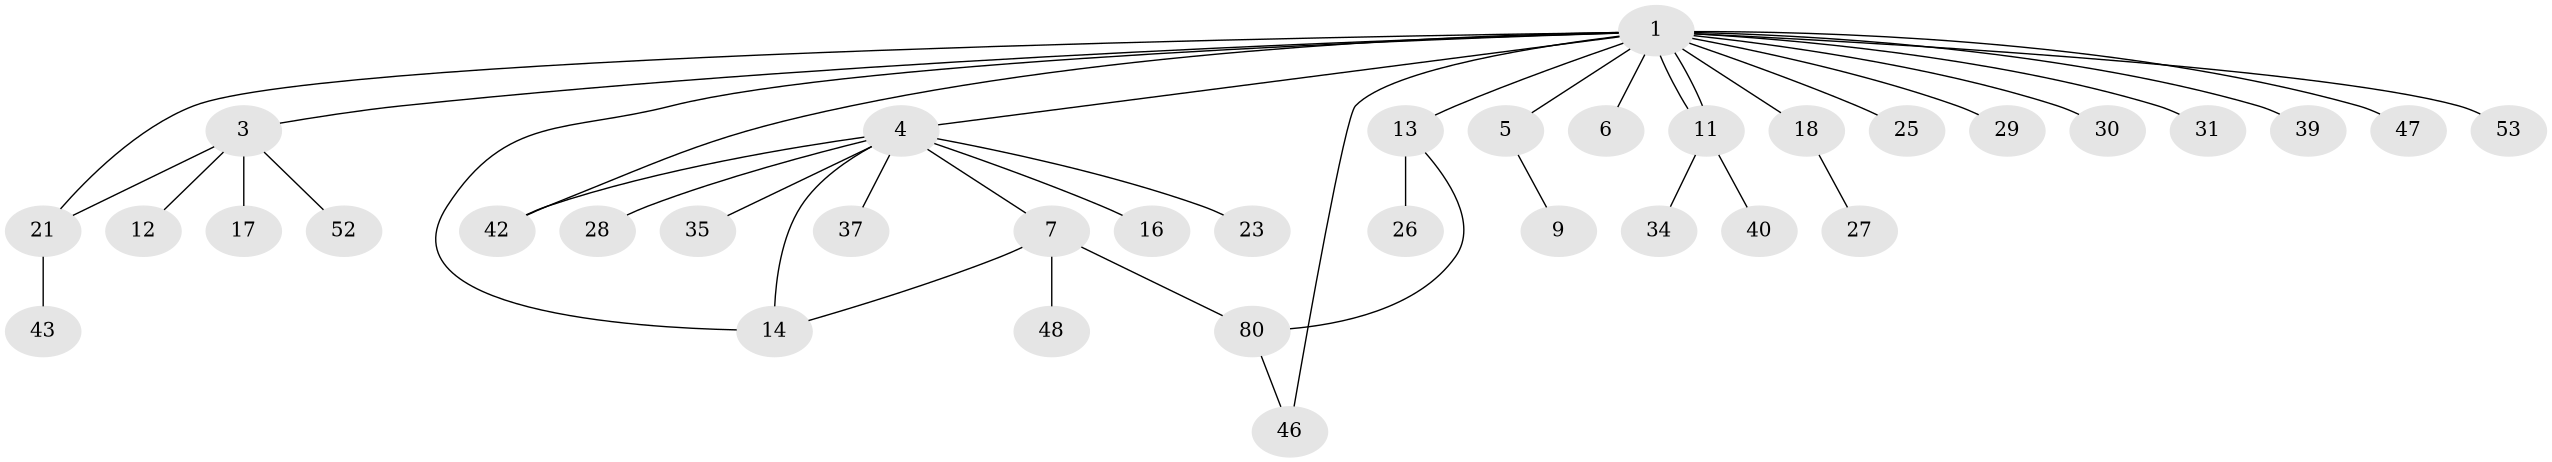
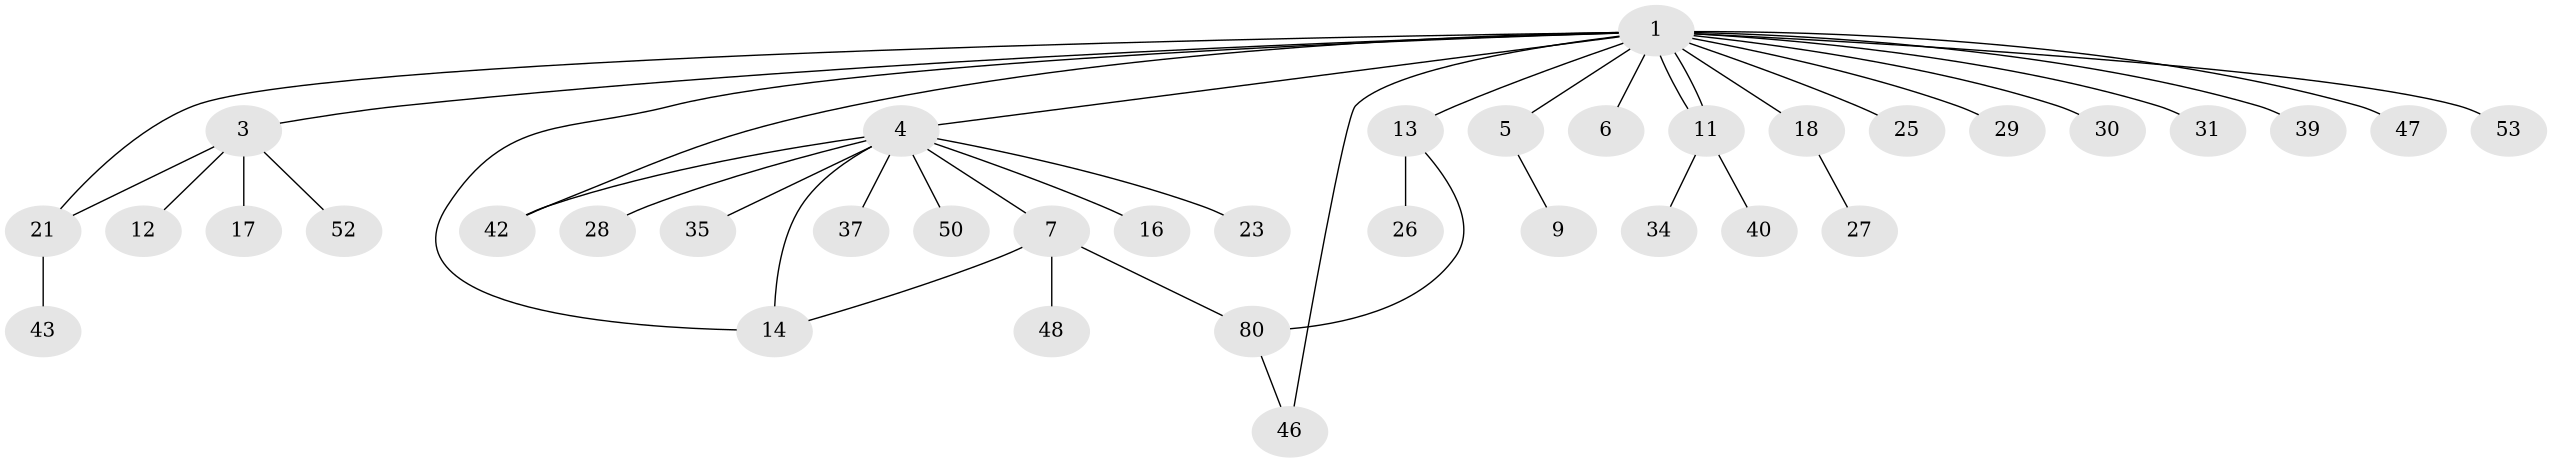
  graph {
    node [color=gray90 style=filled]
    1 [super="+2+10"]
    3 [super="+23"]
    4 [super="+24"]
    5
    6
    11
    13 [super="+32"]
    14 [super="+45+19+15"]
    18
    21
    25 [super="+51"]
    29
    30 [super="+41"]
    31
    39
    42
    46
    47
    53
    12
    17 [super="+38"]
    52
    7 [super="+8+44+49"]
    16
    n25 [label=23]
    28
    35
    37
+   50
    9
    34
    40
    n33 [label=80]
    26
    27
    43
    48
    1 -- 3
    1 -- 4
    1 -- 5
    1 -- 6
    1 -- 11
    1 -- 11
    1 -- 13 [weight=2]
    1 -- 14
    1 -- 18
    1 -- 21
    1 -- 25
    1 -- 29
    1 -- 30
    1 -- 31
    1 -- 39
    1 -- 42
    1 -- 46
    1 -- 47
    1 -- 53
    3 -- 21
    3 -- 12
    3 -- 17
    3 -- 52
    4 -- 14
    4 -- 42
    4 -- 7
    4 -- 16
    4 -- n25
    4 -- 28
    4 -- 35
    4 -- 37
+   4 -- 50
    5 -- 9
    11 -- 34
    11 -- 40
    13 -- n33
    13 -- 26
    18 -- 27
    21 -- 43
    7 -- 14
    7 -- n33
    7 -- 48
    n33 -- 46
  }
